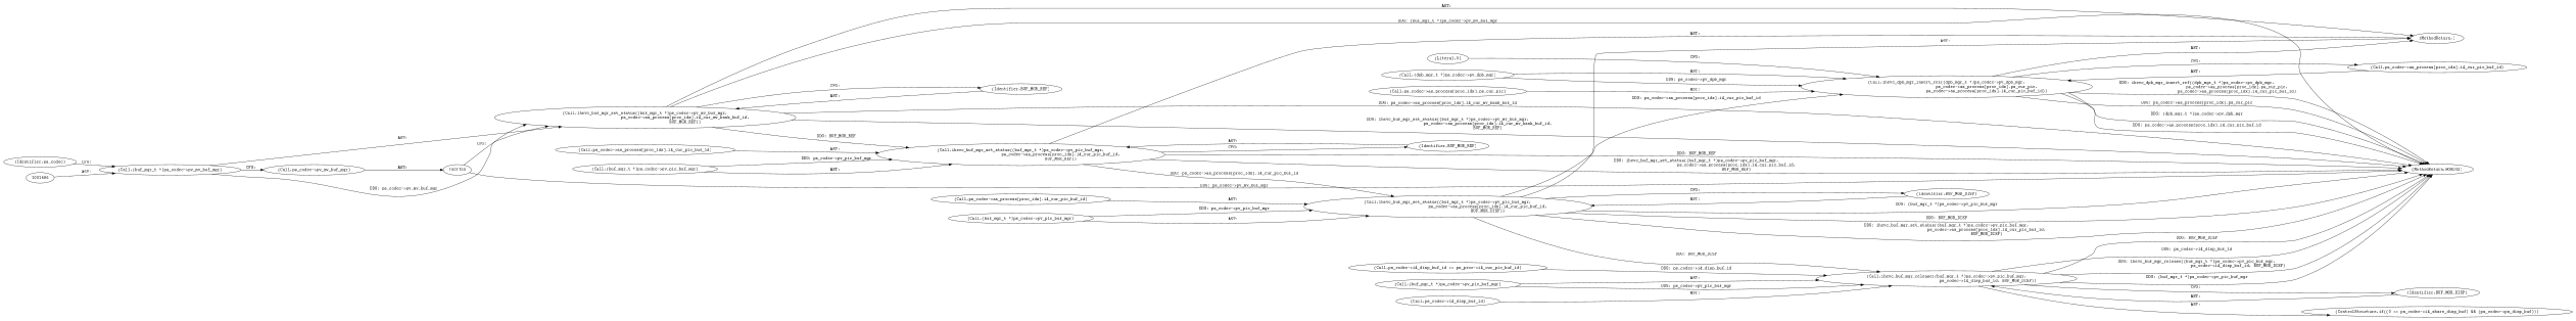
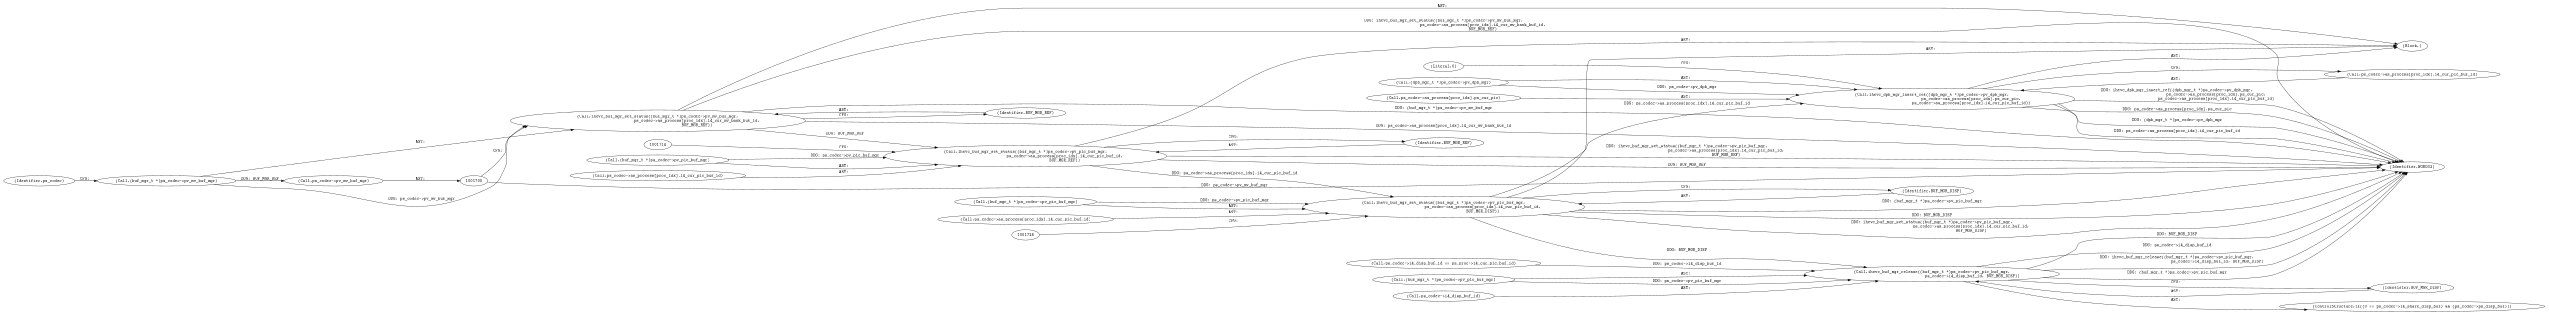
  digraph {
    fontname="Courier Prime"
    rankdir=LR
    node [fontname="Courier Prime"]
    edge [fontname="Courier Prime"]
    n1 [label="(Call,ihevc_buf_mgr_set_status((buf_mgr_t *)ps_codec->pv_mv_buf_mgr,\n                                 ps_codec->as_process[proc_idx].i4_cur_mv_bank_buf_id,\n                                 BUF_MGR_REF))"]
    n2 [label="(Call,ihevc_buf_mgr_set_status((buf_mgr_t *)ps_codec->pv_pic_buf_mgr,\n                                 ps_codec->as_process[proc_idx].i4_cur_pic_buf_id,\n                                 BUF_MGR_REF))"]
-   n3 [label="(MethodReturn,)"]
-   n4 [label="(MethodReturn,WORD32)"]
+   n3 [label="(Block,)"]
+   n4 [label="(Identifier,WORD32)"]
    n5 [label="(Identifier,BUF_MGR_REF)"]
    n6 [label="(Call,ihevc_buf_mgr_set_status((buf_mgr_t *)ps_codec->pv_pic_buf_mgr,\n                                 ps_codec->as_process[proc_idx].i4_cur_pic_buf_id,\n                                 BUF_MGR_DISP))"]
    n7 [label="(Identifier,BUF_MGR_REF)"]
    n8 [label="(Call,(buf_mgr_t *)ps_codec->pv_mv_buf_mgr)"]
    n9 [label="(Call,ps_codec->pv_mv_buf_mgr)"]
    1001700
    n11 [label="(Call,ihevc_dpb_mgr_insert_ref((dpb_mgr_t *)ps_codec->pv_dpb_mgr,\n                                 ps_codec->as_process[proc_idx].ps_cur_pic,\n                                 ps_codec->as_process[proc_idx].i4_cur_pic_buf_id))"]
    n12 [label="(Call,ihevc_buf_mgr_release((buf_mgr_t *)ps_codec->pv_pic_buf_mgr,\n                                  ps_codec->i4_disp_buf_id, BUF_MGR_DISP))"]
    n13 [label="(Identifier,BUF_MGR_DISP)"]
    n14 [label="(Call,ps_codec->as_process[proc_idx].i4_cur_pic_buf_id)"]
    n15 [label="(Identifier,BUF_MGR_DISP)"]
    n16 [label="(ControlStructure,if((0 == ps_codec->i4_share_disp_buf) && (ps_codec->ps_disp_buf)))"]
    n17 [label="(Literal,0)"]
    n18 [label="(Call,ps_codec->i4_disp_buf_id == ps_proc->i4_cur_pic_buf_id)"]
    n19 [label="(Call,(buf_mgr_t *)ps_codec->pv_pic_buf_mgr)"]
    n20 [label="(Call,(dpb_mgr_t *)ps_codec->pv_dpb_mgr)"]
    n21 [label="(Call,(buf_mgr_t *)ps_codec->pv_pic_buf_mgr)"]
    n22 [label="(Call,ps_codec->as_process[proc_idx].i4_cur_pic_buf_id)"]
    n23 [label="(Call,ps_codec->as_process[proc_idx].ps_cur_pic)"]
    n24 [label="(Identifier,ps_codec)"]
    n25 [label="(Call,ps_codec->i4_disp_buf_id)"]
    n26 [label="(Call,ps_codec->as_process[proc_idx].i4_cur_pic_buf_id)"]
    n27 [label="(Call,(buf_mgr_t *)ps_codec->pv_pic_buf_mgr)"]
-   1001686
+   1001714
+   1001728
    n1 -> n2 [label="DDG: BUF_MGR_REF"]
    n1 -> n3 [label="AST: "]
    n1 -> n4 [label="DDG: ihevc_buf_mgr_set_status((buf_mgr_t *)ps_codec->pv_mv_buf_mgr,\n                                 ps_codec->as_process[proc_idx].i4_cur_mv_bank_buf_id,\n                                 BUF_MGR_REF)"]
    n1 -> n4 [label="DDG: (buf_mgr_t *)ps_codec->pv_mv_buf_mgr"]
    n1 -> n4 [label="DDG: ps_codec->as_process[proc_idx].i4_cur_mv_bank_buf_id"]
    n1 -> n5 [label="CFG: "]
    n2 -> n3 [label="AST: "]
    n2 -> n4 [label="DDG: BUF_MGR_REF"]
    n2 -> n4 [label="DDG: ihevc_buf_mgr_set_status((buf_mgr_t *)ps_codec->pv_pic_buf_mgr,\n                                 ps_codec->as_process[proc_idx].i4_cur_pic_buf_id,\n                                 BUF_MGR_REF)"]
    n2 -> n6 [label="DDG: ps_codec->as_process[proc_idx].i4_cur_pic_buf_id"]
    n2 -> n7 [label="CFG: "]
    n5 -> n1 [label="AST: "]
    n6 -> n3 [label="AST: "]
    n6 -> n4 [label="DDG: (buf_mgr_t *)ps_codec->pv_pic_buf_mgr"]
    n6 -> n4 [label="DDG: BUF_MGR_DISP"]
    n6 -> n4 [label="DDG: ihevc_buf_mgr_set_status((buf_mgr_t *)ps_codec->pv_pic_buf_mgr,\n                                 ps_codec->as_process[proc_idx].i4_cur_pic_buf_id,\n                                 BUF_MGR_DISP)"]
    n6 -> n11 [label="DDG: ps_codec->as_process[proc_idx].i4_cur_pic_buf_id"]
    n6 -> n12 [label="DDG: BUF_MGR_DISP"]
    n6 -> n13 [label="CFG: "]
    n7 -> n2 [label="AST: "]
    n8 -> n1 [label="AST: "]
    n8 -> n1 [label="DDG: ps_codec->pv_mv_buf_mgr"]
-   n8 -> n9 [label="CFG: "]
+   n8 -> n9 [label="DDG: BUF_MGR_REF"]
    n9 -> 1001700 [label="AST: "]
    1001700 -> n1 [label="CFG: "]
    1001700 -> n4 [label="DDG: ps_codec->pv_mv_buf_mgr"]
    n11 -> n3 [label="AST: "]
    n11 -> n4 [label="DDG: ihevc_dpb_mgr_insert_ref((dpb_mgr_t *)ps_codec->pv_dpb_mgr,\n                                 ps_codec->as_process[proc_idx].ps_cur_pic,\n                                 ps_codec->as_process[proc_idx].i4_cur_pic_buf_id)"]
    n11 -> n4 [label="DDG: ps_codec->as_process[proc_idx].ps_cur_pic"]
    n11 -> n4 [label="DDG: (dpb_mgr_t *)ps_codec->pv_dpb_mgr"]
    n11 -> n4 [label="DDG: ps_codec->as_process[proc_idx].i4_cur_pic_buf_id"]
    n11 -> n14 [label="CFG: "]
    n12 -> n4 [label="DDG: ps_codec->i4_disp_buf_id"]
    n12 -> n4 [label="DDG: ihevc_buf_mgr_release((buf_mgr_t *)ps_codec->pv_pic_buf_mgr,\n                                  ps_codec->i4_disp_buf_id, BUF_MGR_DISP)"]
    n12 -> n4 [label="DDG: (buf_mgr_t *)ps_codec->pv_pic_buf_mgr"]
    n12 -> n4 [label="DDG: BUF_MGR_DISP"]
    n12 -> n15 [label="CFG: "]
    n12 -> n16 [label="AST: "]
    n13 -> n6 [label="AST: "]
    n14 -> n11 [label="AST: "]
    n15 -> n12 [label="AST: "]
    n17 -> n11 [label="CFG: "]
    n18 -> n12 [label="DDG: ps_codec->i4_disp_buf_id"]
    n19 -> n6 [label="AST: "]
    n19 -> n6 [label="DDG: ps_codec->pv_pic_buf_mgr"]
    n20 -> n11 [label="AST: "]
    n20 -> n11 [label="DDG: ps_codec->pv_dpb_mgr"]
    n21 -> n12 [label="AST: "]
    n21 -> n12 [label="DDG: ps_codec->pv_pic_buf_mgr"]
    n22 -> n6 [label="AST: "]
    n23 -> n11 [label="AST: "]
    n24 -> n8 [label="CFG: "]
    n25 -> n12 [label="AST: "]
    n26 -> n2 [label="AST: "]
    n27 -> n2 [label="AST: "]
    n27 -> n2 [label="DDG: ps_codec->pv_pic_buf_mgr"]
-   1001686 -> n8 [label="AST: "]
+   1001714 -> n2 [label="CFG: "]
+   1001728 -> n6 [label="CFG: "]
  }
